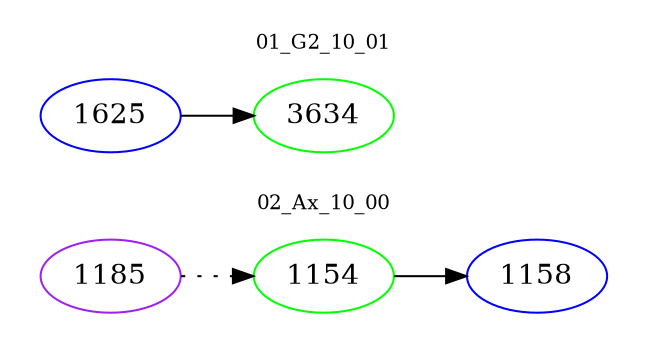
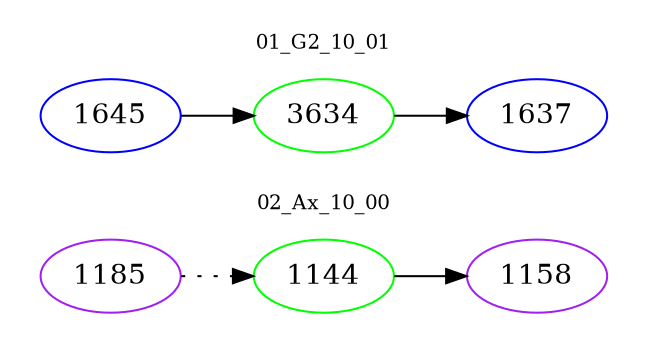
  digraph {
    rankdir=LR
    node [color=purple]
    edge [color=black style=solid]
    n1 [label=1185]
-   n2 [color=green label=1154]
-   n3 [color=blue label=1158]
-   n4 [color=blue label=1625]
+   n2 [color=green label=1144]
+   n3 [label=1158]
+   n4 [color=blue label=1645]
    n5 [color=green label=3634]
+   n6 [color=blue label=1637]
    subgraph cluster_1 {
      color=white
      fontsize=10
      label="02_Ax_10_00"
      n1
      n2
      n3
    }
    subgraph cluster_2 {
      color=white
      fontsize=10
      label="01_G2_10_01"
      n4
      n5
+     n6
    }
    n1 -> n2 [style=dotted]
    n2 -> n3
    n4 -> n5
+   n5 -> n6
  }
